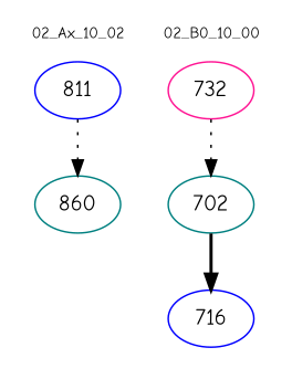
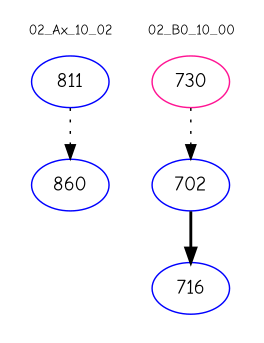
  digraph {
    fontname="Comic Neue"
    node [color=blue fontname="Comic Neue"]
    edge [color=black fontname="Comic Neue" style=dotted]
    n1 [label=811]
-   n2 [color=teal label=860]
-   n3 [color=deeppink label=732]
-   n4 [color=teal label=702]
+   n2 [label=860]
+   n3 [color=deeppink label=730]
+   n4 [label=702]
    n5 [label=716]
    subgraph cluster_1 {
      color=white
      fontsize=10
      label="02_Ax_10_02"
      n1
      n2
    }
    subgraph cluster_2 {
      color=white
      fontsize=10
      label="02_B0_10_00"
      n3
      n4
      n5
    }
    n1 -> n2
    n3 -> n4
    n4 -> n5 [style=bold]
  }
